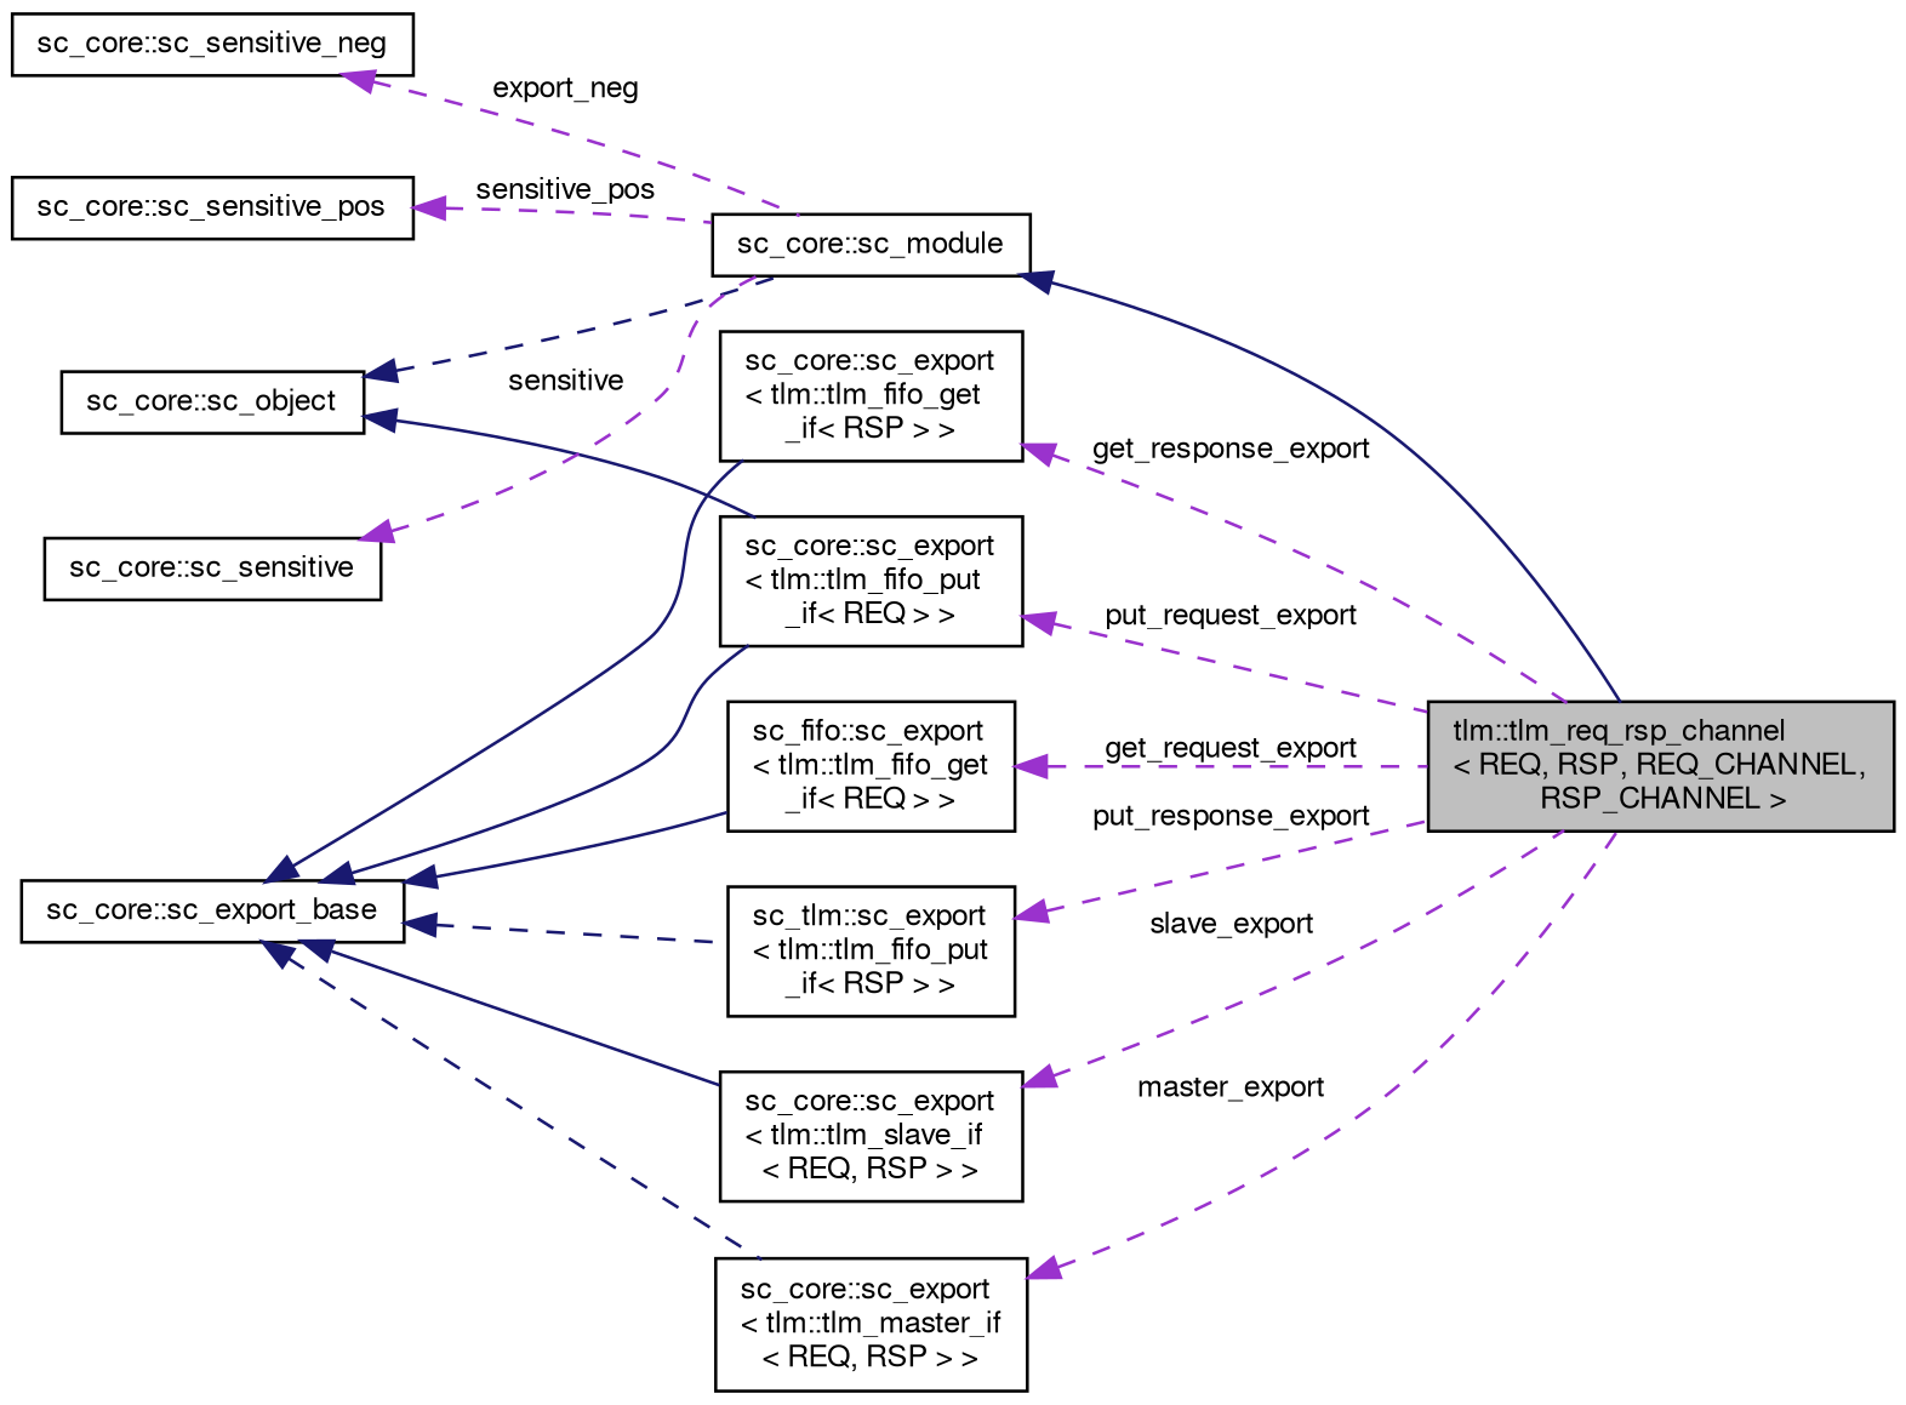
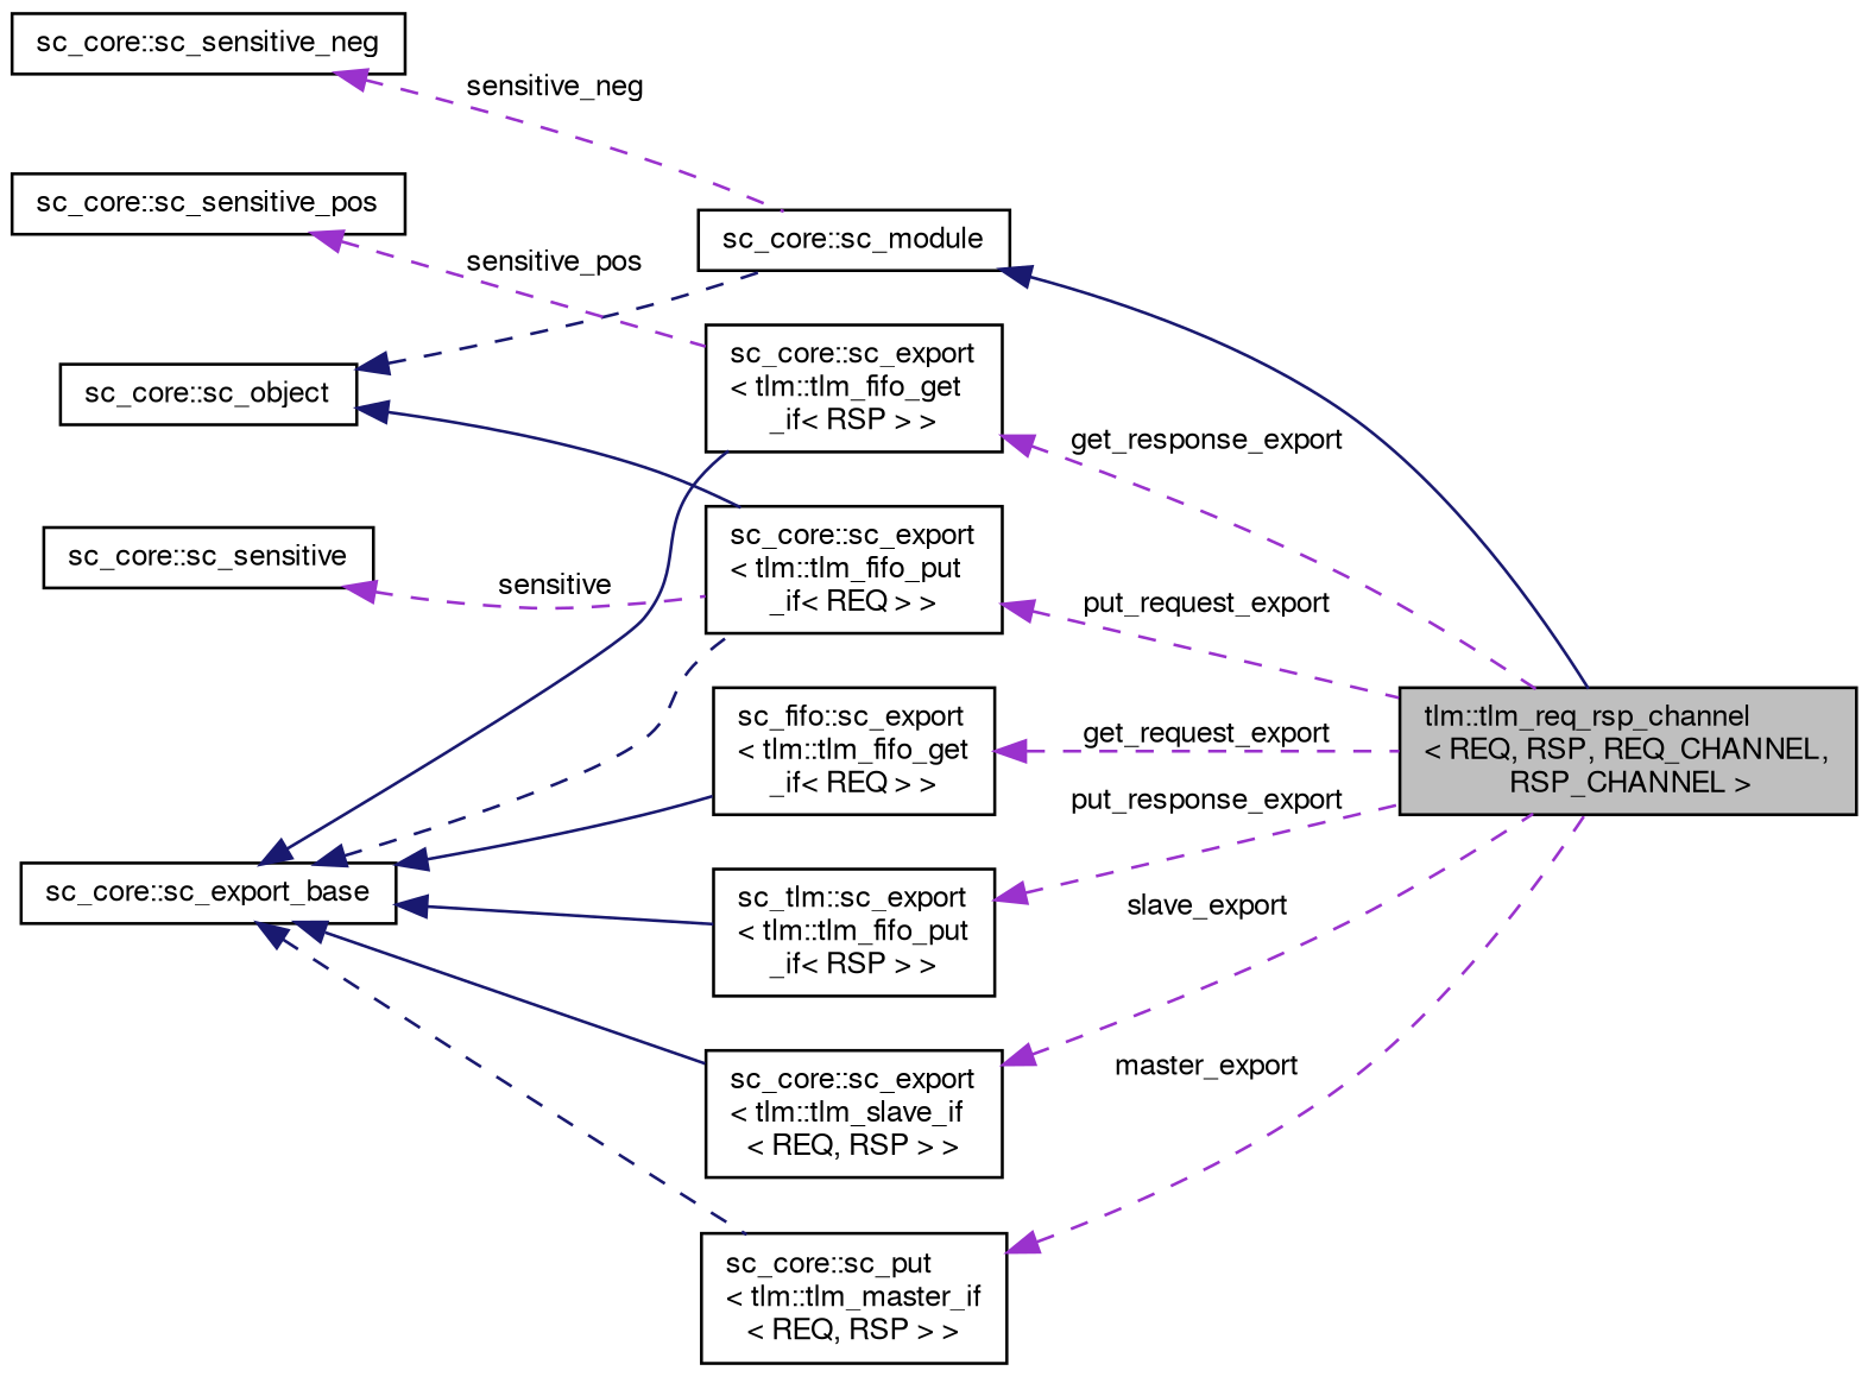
  digraph {
    rankdir=LR
    node [color=black fillcolor=white fontname=FreeSans fontsize=10 shape=record style=filled]
    edge [color=midnightblue dir=back fontname=FreeSans fontsize=10 labelfontname=FreeSans labelfontsize=10 style=dashed]
    n1 [fillcolor=grey75 fontcolor=black height=0.2 label="tlm::tlm_req_rsp_channel\l\< REQ, RSP, REQ_CHANNEL,\l RSP_CHANNEL \>" width=0.4]
    n2 [height=0.2 label="sc_core::sc_module" width=0.4]
    n3 [height=0.2 label="sc_core::sc_object" width=0.4]
    n4 [height=0.2 label="sc_core::sc_export\l\< tlm::tlm_fifo_put\l_if\< REQ \> \>" width=0.4]
    n5 [height=0.2 label="sc_core::sc_export_base" width=0.4]
    n6 [height=0.2 label="sc_core::sc_export\l\< tlm::tlm_slave_if\l\< REQ, RSP \> \>" width=0.4]
    n7 [height=0.2 label="sc_core::sc_export\l\< tlm::tlm_fifo_get\l_if\< RSP \> \>" width=0.4]
    n8 [height=0.2 label="sc_fifo::sc_export\l\< tlm::tlm_fifo_get\l_if\< REQ \> \>" width=0.4]
    n9 [height=0.2 label="sc_tlm::sc_export\l\< tlm::tlm_fifo_put\l_if\< RSP \> \>" width=0.4]
-   n10 [height=0.2 label="sc_core::sc_export\l\< tlm::tlm_master_if\l\< REQ, RSP \> \>" width=0.4]
+   n10 [height=0.2 label="sc_core::sc_put\l\< tlm::tlm_master_if\l\< REQ, RSP \> \>" width=0.4]
    n11 [height=0.2 label="sc_core::sc_sensitive_neg" width=0.4]
    n12 [height=0.2 label="sc_core::sc_sensitive" width=0.4]
    n13 [height=0.2 label="sc_core::sc_sensitive_pos" width=0.4]
    n2 -> n1 [style=solid]
    n3 -> n2
    n3 -> n4 [style=solid]
    n4 -> n1 [color=darkorchid3 label=" put_request_export"]
-   n5 -> n4 [style=solid]
+   n5 -> n4
    n5 -> n6 [style=solid]
    n5 -> n7 [style=solid]
    n5 -> n8 [style=solid]
-   n5 -> n9
+   n5 -> n9 [style=solid]
    n5 -> n10
    n6 -> n1 [color=darkorchid3 label=" slave_export"]
    n7 -> n1 [color=darkorchid3 label=" get_response_export"]
    n8 -> n1 [color=darkorchid3 label=" get_request_export"]
    n9 -> n1 [color=darkorchid3 label=" put_response_export"]
    n10 -> n1 [color=darkorchid3 label=" master_export"]
-   n11 -> n2 [color=darkorchid3 label=" export_neg"]
-   n12 -> n2 [color=darkorchid3 label=" sensitive"]
-   n13 -> n2 [color=darkorchid3 label=" sensitive_pos"]
+   n11 -> n2 [color=darkorchid3 label=" sensitive_neg"]
+   n12 -> n4 [color=darkorchid3 label=" sensitive"]
+   n13 -> n7 [color=darkorchid3 label=" sensitive_pos"]
  }
